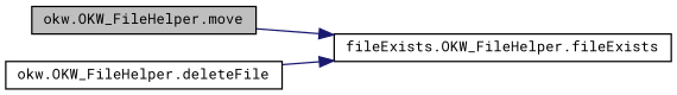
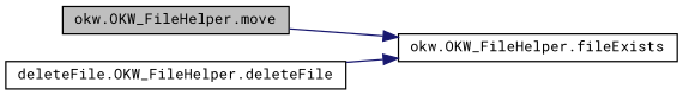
  digraph {
    fontname="Roboto Mono"
    rankdir=LR
    node [color=black fillcolor=white fontname="Roboto Mono" fontsize=10 shape=record style=filled]
    edge [color=midnightblue fontname="Roboto Mono" fontsize=10 labelfontname=Helvetica labelfontsize=10 style=solid]
    n1 [fillcolor=grey75 fontcolor=black height=0.2 label="okw.OKW_FileHelper.move" width=0.4]
-   n2 [height=0.2 label="fileExists.OKW_FileHelper.fileExists" width=0.4]
-   n3 [height=0.2 label="okw.OKW_FileHelper.deleteFile" width=0.4]
+   n2 [height=0.2 label="okw.OKW_FileHelper.fileExists" width=0.4]
+   n3 [height=0.2 label="deleteFile.OKW_FileHelper.deleteFile" width=0.4]
    n1 -> n2
    n3 -> n2
  }
